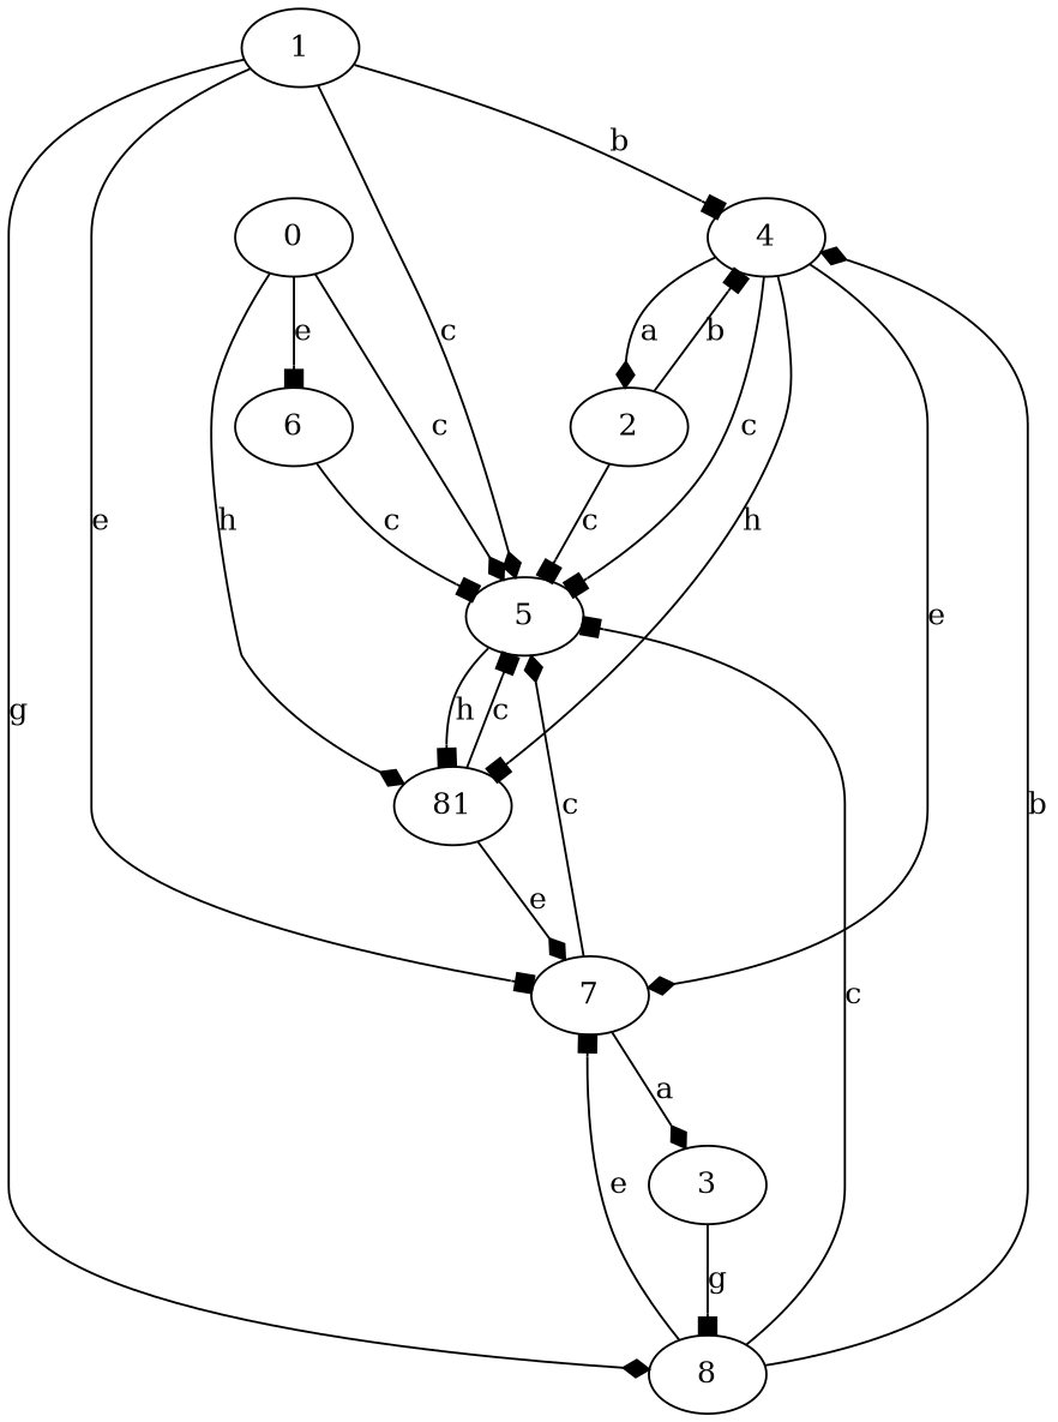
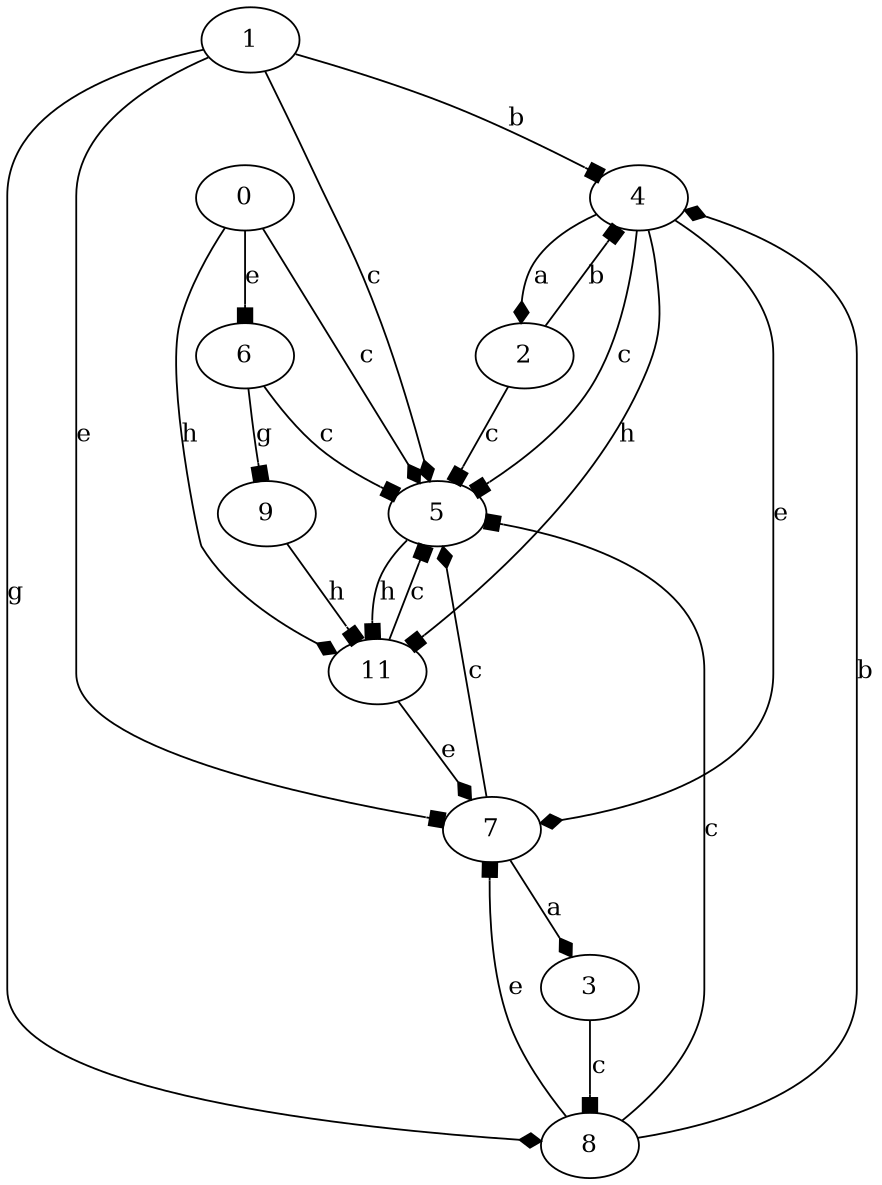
  strict digraph {
    edge [arrowhead=box]
    1
    4
    5
    7
    8
    2
-   11 [label=81]
+   11
    3
    0
    6
+   9
    1 -> 4 [label=b]
    1 -> 5 [arrowhead=diamond label=c]
    1 -> 7 [label=e]
    1 -> 8 [arrowhead=diamond label=g]
    4 -> 5 [label=c]
    4 -> 7 [arrowhead=diamond label=e]
    4 -> 2 [arrowhead=diamond label=a]
    4 -> 11 [label=h]
    5 -> 11 [label=h]
    7 -> 5 [arrowhead=diamond label=c]
    7 -> 3 [arrowhead=diamond label=a]
    8 -> 4 [arrowhead=diamond label=b]
    8 -> 5 [label=c]
    8 -> 7 [label=e]
    2 -> 4 [label=b]
    2 -> 5 [label=c]
    11 -> 5 [label=c]
    11 -> 7 [arrowhead=diamond label=e]
-   3 -> 8 [label=g]
+   3 -> 8 [label=c]
    0 -> 5 [arrowhead=diamond label=c]
    0 -> 11 [arrowhead=diamond label=h]
    0 -> 6 [label=e]
    6 -> 5 [label=c]
+   6 -> 9 [label=g]
+   9 -> 11 [label=h]
  }
